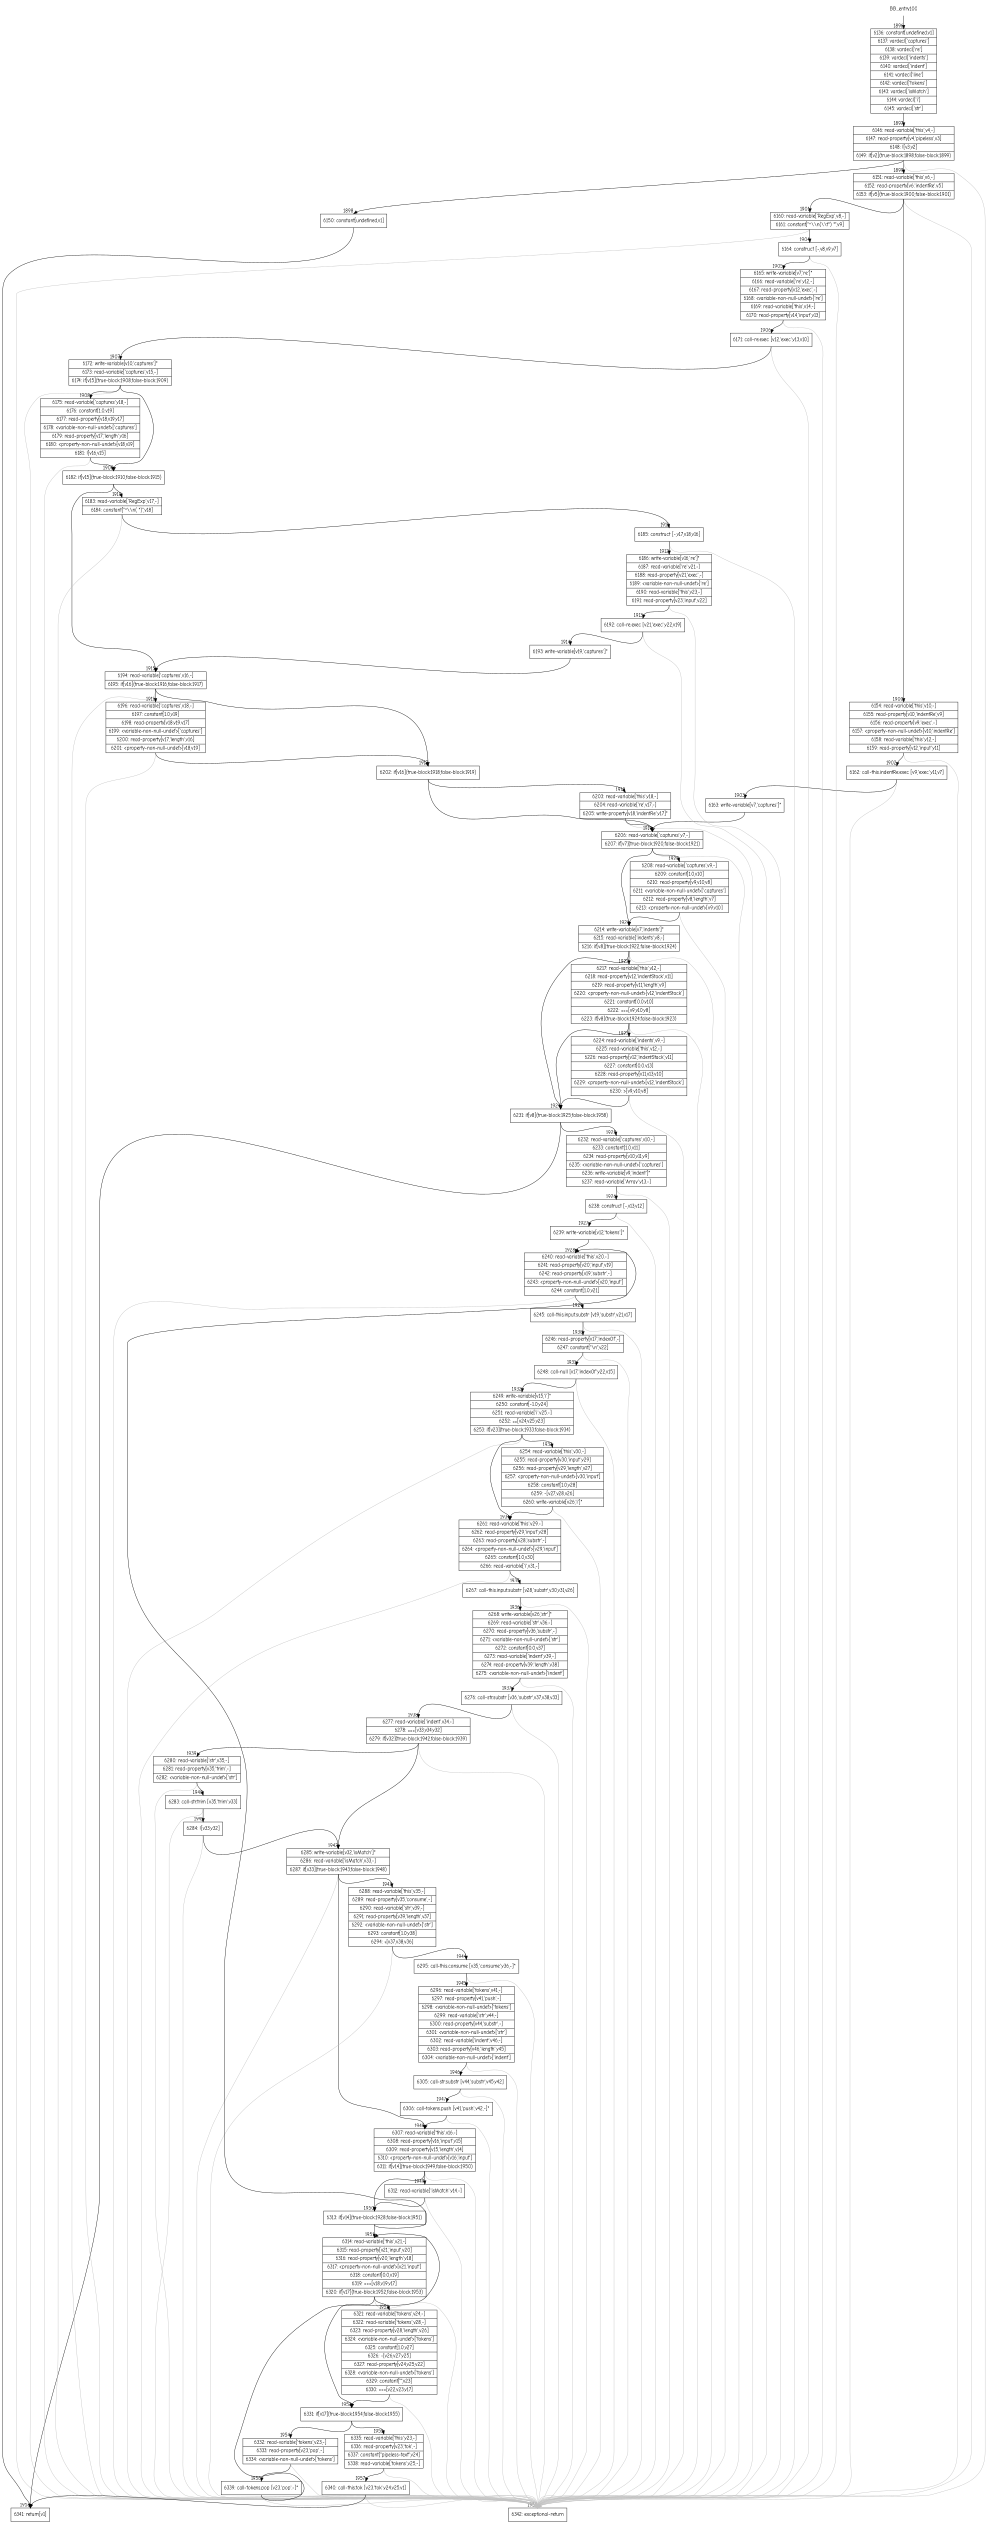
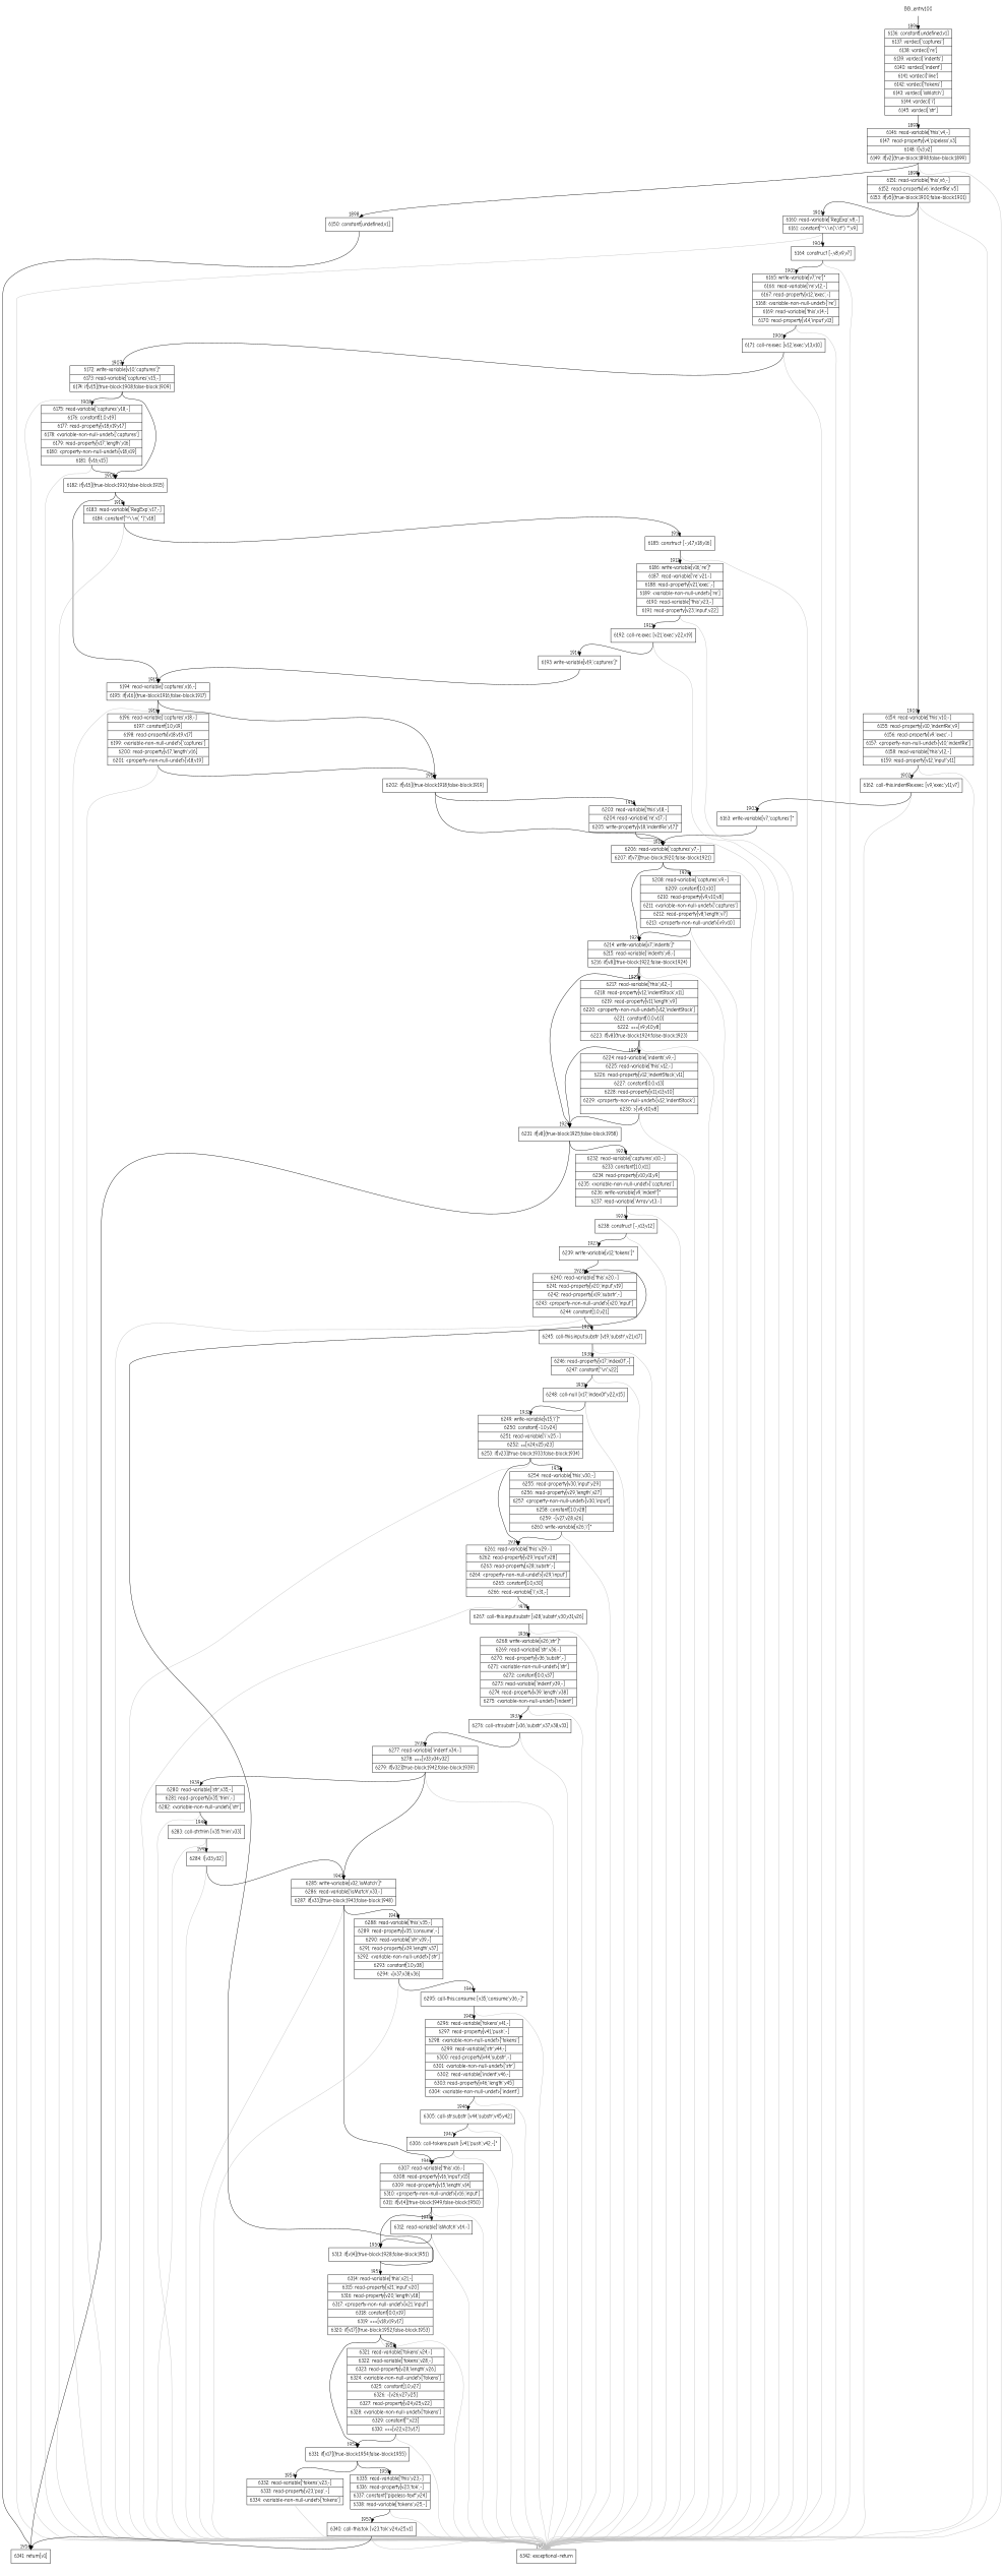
  digraph {
    fontname="Comic Neue"
    rankdir=TD
    node [fontname="Comic Neue" shape=record]
    edge [fontname="Comic Neue" headport=n tailport=s]
    n1 [label=BB_entry100 shape=none]
    n2 [label="{6136: constant[undefined,v1]|6137: vardecl['captures']|6138: vardecl['re']|6139: vardecl['indents']|6140: vardecl['indent']|6141: vardecl['line']|6142: vardecl['tokens']|6143: vardecl['isMatch']|6144: vardecl['i']|6145: vardecl['str']}"]
    n3 [label="{6146: read-variable['this',v4,-]|6147: read-property[v4,'pipeless',v3]|6148: ![v3,v2]|6149: if[v2](true-block:1898,false-block:1899)}"]
    n4 [label="{6150: constant[undefined,v1]}"]
    n5 [label="{6151: read-variable['this',v6,-]|6152: read-property[v6,'indentRe',v5]|6153: if[v5](true-block:1900,false-block:1901)}"]
    n6 [label="{6342: exceptional-return}"]
    n7 [label="{6341: return[v1]}"]
    n8 [label="{6154: read-variable['this',v10,-]|6155: read-property[v10,'indentRe',v9]|6156: read-property[v9,'exec',-]|6157: \<property-non-null-undef\>[v10,'indentRe']|6158: read-variable['this',v12,-]|6159: read-property[v12,'input',v11]}"]
    n9 [label="{6160: read-variable['RegExp',v8,-]|6161: constant[\"^\\\\n(\\\\t*) *\",v9]}"]
    n10 [label="{6162: call-this.indentRe.exec [v9,'exec',v11,v7]}"]
    n11 [label="{6164: construct [-,v8,v9,v7]}"]
    n12 [label="{6163: write-variable[v7,'captures']*}"]
    n13 [label="{6165: write-variable[v7,'re']*|6166: read-variable['re',v12,-]|6167: read-property[v12,'exec',-]|6168: \<variable-non-null-undef\>['re']|6169: read-variable['this',v14,-]|6170: read-property[v14,'input',v13]}"]
    n14 [label="{6206: read-variable['captures',v7,-]|6207: if[v7](true-block:1920,false-block:1921)}"]
    n15 [label="{6171: call-re.exec [v12,'exec',v13,v10]}"]
    n16 [label="{6214: write-variable[v7,'indents']*|6215: read-variable['indents',v8,-]|6216: if[v8](true-block:1922,false-block:1924)}"]
    n17 [label="{6208: read-variable['captures',v9,-]|6209: constant[1.0,v10]|6210: read-property[v9,v10,v8]|6211: \<variable-non-null-undef\>['captures']|6212: read-property[v8,'length',v7]|6213: \<property-non-null-undef\>[v9,v10]}"]
    n18 [label="{6231: if[v8](true-block:1925,false-block:1958)}"]
    n19 [label="{6217: read-variable['this',v12,-]|6218: read-property[v12,'indentStack',v11]|6219: read-property[v11,'length',v9]|6220: \<property-non-null-undef\>[v12,'indentStack']|6221: constant[0.0,v10]|6222: ===[v9,v10,v8]|6223: if[v8](true-block:1924,false-block:1923)}"]
    n20 [label="{6172: write-variable[v10,'captures']*|6173: read-variable['captures',v15,-]|6174: if[v15](true-block:1908,false-block:1909)}"]
    n21 [label="{6182: if[v15](true-block:1910,false-block:1915)}"]
    n22 [label="{6175: read-variable['captures',v18,-]|6176: constant[1.0,v19]|6177: read-property[v18,v19,v17]|6178: \<variable-non-null-undef\>['captures']|6179: read-property[v17,'length',v16]|6180: \<property-non-null-undef\>[v18,v19]|6181: ![v16,v15]}"]
    n23 [label="{6183: read-variable['RegExp',v17,-]|6184: constant[\"^\\\\n( *)\",v18]}"]
    n24 [label="{6194: read-variable['captures',v16,-]|6195: if[v16](true-block:1916,false-block:1917)}"]
    n25 [label="{6185: construct [-,v17,v18,v16]}"]
    n26 [label="{6202: if[v16](true-block:1918,false-block:1919)}"]
    n27 [label="{6196: read-variable['captures',v18,-]|6197: constant[1.0,v19]|6198: read-property[v18,v19,v17]|6199: \<variable-non-null-undef\>['captures']|6200: read-property[v17,'length',v16]|6201: \<property-non-null-undef\>[v18,v19]}"]
    n28 [label="{6186: write-variable[v16,'re']*|6187: read-variable['re',v21,-]|6188: read-property[v21,'exec',-]|6189: \<variable-non-null-undef\>['re']|6190: read-variable['this',v23,-]|6191: read-property[v23,'input',v22]}"]
    n29 [label="{6203: read-variable['this',v18,-]|6204: read-variable['re',v17,-]|6205: write-property[v18,'indentRe',v17]*}"]
    n30 [label="{6192: call-re.exec [v21,'exec',v22,v19]}"]
    n31 [label="{6193: write-variable[v19,'captures']*}"]
    n32 [label="{6232: read-variable['captures',v10,-]|6233: constant[1.0,v11]|6234: read-property[v10,v11,v9]|6235: \<variable-non-null-undef\>['captures']|6236: write-variable[v9,'indent']*|6237: read-variable['Array',v13,-]}"]
    n33 [label="{6224: read-variable['indents',v9,-]|6225: read-variable['this',v12,-]|6226: read-property[v12,'indentStack',v11]|6227: constant[0.0,v13]|6228: read-property[v11,v13,v10]|6229: \<property-non-null-undef\>[v12,'indentStack']|6230: \>[v9,v10,v8]}"]
    n34 [label="{6238: construct [-,v13,v12]}"]
    n35 [label="{6239: write-variable[v12,'tokens']*}"]
    n36 [label="{6240: read-variable['this',v20,-]|6241: read-property[v20,'input',v19]|6242: read-property[v19,'substr',-]|6243: \<property-non-null-undef\>[v20,'input']|6244: constant[1.0,v21]}"]
    n37 [label="{6245: call-this.input.substr [v19,'substr',v21,v17]}"]
    n38 [label="{6246: read-property[v17,'indexOf',-]|6247: constant[\"\\n\",v22]}"]
    n39 [label="{6248: call-null [v17,'indexOf',v22,v15]}"]
    n40 [label="{6249: write-variable[v15,'i']*|6250: constant[-1.0,v24]|6251: read-variable['i',v25,-]|6252: ==[v24,v25,v23]|6253: if[v23](true-block:1933,false-block:1934)}"]
    n41 [label="{6254: read-variable['this',v30,-]|6255: read-property[v30,'input',v29]|6256: read-property[v29,'length',v27]|6257: \<property-non-null-undef\>[v30,'input']|6258: constant[1.0,v28]|6259: -[v27,v28,v26]|6260: write-variable[v26,'i']*}"]
    n42 [label="{6261: read-variable['this',v29,-]|6262: read-property[v29,'input',v28]|6263: read-property[v28,'substr',-]|6264: \<property-non-null-undef\>[v29,'input']|6265: constant[1.0,v30]|6266: read-variable['i',v31,-]}"]
    n43 [label="{6267: call-this.input.substr [v28,'substr',v30,v31,v26]}"]
    n44 [label="{6268: write-variable[v26,'str']*|6269: read-variable['str',v36,-]|6270: read-property[v36,'substr',-]|6271: \<variable-non-null-undef\>['str']|6272: constant[0.0,v37]|6273: read-variable['indent',v39,-]|6274: read-property[v39,'length',v38]|6275: \<variable-non-null-undef\>['indent']}"]
    n45 [label="{6276: call-str.substr [v36,'substr',v37,v38,v33]}"]
    n46 [label="{6277: read-variable['indent',v34,-]|6278: ===[v33,v34,v32]|6279: if[v32](true-block:1942,false-block:1939)}"]
    n47 [label="{6285: write-variable[v32,'isMatch']*|6286: read-variable['isMatch',v33,-]|6287: if[v33](true-block:1943,false-block:1948)}"]
    n48 [label="{6280: read-variable['str',v35,-]|6281: read-property[v35,'trim',-]|6282: \<variable-non-null-undef\>['str']}"]
    n49 [label="{6288: read-variable['this',v35,-]|6289: read-property[v35,'consume',-]|6290: read-variable['str',v39,-]|6291: read-property[v39,'length',v37]|6292: \<variable-non-null-undef\>['str']|6293: constant[1.0,v38]|6294: +[v37,v38,v36]}"]
    n50 [label="{6307: read-variable['this',v16,-]|6308: read-property[v16,'input',v15]|6309: read-property[v15,'length',v14]|6310: \<property-non-null-undef\>[v16,'input']|6311: if[v14](true-block:1949,false-block:1950)}"]
    n51 [label="{6283: call-str.trim [v35,'trim',v33]}"]
    n52 [label="{6295: call-this.consume [v35,'consume',v36,-]*}"]
    n53 [label="{6313: if[v14](true-block:1928,false-block:1951)}"]
    n54 [label="{6312: read-variable['isMatch',v14,-]}"]
    n55 [label="{6284: ![v33,v32]}"]
    n56 [label="{6296: read-variable['tokens',v41,-]|6297: read-property[v41,'push',-]|6298: \<variable-non-null-undef\>['tokens']|6299: read-variable['str',v44,-]|6300: read-property[v44,'substr',-]|6301: \<variable-non-null-undef\>['str']|6302: read-variable['indent',v46,-]|6303: read-property[v46,'length',v45]|6304: \<variable-non-null-undef\>['indent']}"]
    n57 [label="{6314: read-variable['this',v21,-]|6315: read-property[v21,'input',v20]|6316: read-property[v20,'length',v18]|6317: \<property-non-null-undef\>[v21,'input']|6318: constant[0.0,v19]|6319: ===[v18,v19,v17]|6320: if[v17](true-block:1952,false-block:1953)}"]
    n58 [label="{6305: call-str.substr [v44,'substr',v45,v42]}"]
    n59 [label="{6306: call-tokens.push [v41,'push',v42,-]*}"]
    n60 [label="{6331: if[v17](true-block:1954,false-block:1955)}"]
    n61 [label="{6321: read-variable['tokens',v24,-]|6322: read-variable['tokens',v28,-]|6323: read-property[v28,'length',v26]|6324: \<variable-non-null-undef\>['tokens']|6325: constant[1.0,v27]|6326: -[v26,v27,v25]|6327: read-property[v24,v25,v22]|6328: \<variable-non-null-undef\>['tokens']|6329: constant[\"\",v23]|6330: ===[v22,v23,v17]}"]
    n62 [label="{6332: read-variable['tokens',v23,-]|6333: read-property[v23,'pop',-]|6334: \<variable-non-null-undef\>['tokens']}"]
    n63 [label="{6335: read-variable['this',v23,-]|6336: read-property[v23,'tok',-]|6337: constant[\"pipeless-text\",v24]|6338: read-variable['tokens',v25,-]}"]
-   n64 [label="{6339: call-tokens.pop [v23,'pop',-]*}"]
    n65 [label="{6340: call-this.tok [v23,'tok',v24,v25,v1]}"]
    n1 -> n2 [headlabel="    1896"]
    n2 -> n3 [headlabel="      1897"]
    n3 -> n4 [headlabel="      1898"]
    n3 -> n5 [headlabel="      1899"]
    n3 -> n6 [color=gray headlabel="      1959"]
    n4 -> n7 [headlabel="      1958"]
    n5 -> n6 [color=gray]
    n5 -> n8 [headlabel="      1900"]
    n5 -> n9 [headlabel="      1901"]
    n8 -> n6 [color=gray]
    n8 -> n10 [headlabel="      1902"]
    n9 -> n6 [color=gray]
    n9 -> n11 [headlabel="      1904"]
    n10 -> n6 [color=gray]
    n10 -> n12 [headlabel="      1903"]
    n11 -> n6 [color=gray]
    n11 -> n13 [headlabel="      1905"]
    n12 -> n14 [headlabel="      1919"]
    n13 -> n6 [color=gray]
    n13 -> n15 [headlabel="      1906"]
    n14 -> n6 [color=gray]
    n14 -> n16 [headlabel="      1921"]
    n14 -> n17 [headlabel="      1920"]
    n15 -> n6 [color=gray]
    n15 -> n20 [headlabel="      1907"]
    n16 -> n6 [color=gray]
    n16 -> n18 [headlabel="      1924"]
    n16 -> n19 [headlabel="      1922"]
    n17 -> n6 [color=gray]
    n17 -> n16
    n18 -> n7
    n18 -> n32 [headlabel="      1925"]
    n19 -> n6 [color=gray]
    n19 -> n18
    n19 -> n33 [headlabel="      1923"]
    n20 -> n6 [color=gray]
    n20 -> n21 [headlabel="      1909"]
    n20 -> n22 [headlabel="      1908"]
    n21 -> n23 [headlabel="      1910"]
    n21 -> n24 [headlabel="      1915"]
    n22 -> n6 [color=gray]
    n22 -> n21
    n23 -> n6 [color=gray]
    n23 -> n25 [headlabel="      1911"]
    n24 -> n6 [color=gray]
    n24 -> n26 [headlabel="      1917"]
    n24 -> n27 [headlabel="      1916"]
    n25 -> n6 [color=gray]
    n25 -> n28 [headlabel="      1912"]
    n26 -> n14
    n26 -> n29 [headlabel="      1918"]
    n27 -> n6 [color=gray]
    n27 -> n26
    n28 -> n6 [color=gray]
    n28 -> n30 [headlabel="      1913"]
    n29 -> n6 [color=gray]
    n29 -> n14
    n30 -> n6 [color=gray]
    n30 -> n31 [headlabel="      1914"]
    n31 -> n24
    n32 -> n6 [color=gray]
    n32 -> n34 [headlabel="      1926"]
    n33 -> n6 [color=gray]
    n33 -> n18
    n34 -> n6 [color=gray]
    n34 -> n35 [headlabel="      1927"]
    n35 -> n36 [headlabel="      1928"]
    n36 -> n6 [color=gray]
    n36 -> n37 [headlabel="      1929"]
    n37 -> n6 [color=gray]
    n37 -> n38 [headlabel="      1930"]
    n38 -> n6 [color=gray]
    n38 -> n39 [headlabel="      1931"]
    n39 -> n6 [color=gray]
    n39 -> n40 [headlabel="      1932"]
    n40 -> n6 [color=gray]
    n40 -> n41 [headlabel="      1933"]
    n40 -> n42 [headlabel="      1934"]
    n41 -> n6 [color=gray]
    n41 -> n42
    n42 -> n6 [color=gray]
    n42 -> n43 [headlabel="      1935"]
    n43 -> n6 [color=gray]
    n43 -> n44 [headlabel="      1936"]
    n44 -> n6 [color=gray]
    n44 -> n45 [headlabel="      1937"]
    n45 -> n6 [color=gray]
    n45 -> n46 [headlabel="      1938"]
    n46 -> n6 [color=gray]
    n46 -> n47 [headlabel="      1942"]
    n46 -> n48 [headlabel="      1939"]
    n47 -> n6 [color=gray]
    n47 -> n49 [headlabel="      1943"]
    n47 -> n50 [headlabel="      1948"]
    n48 -> n6 [color=gray]
    n48 -> n51 [headlabel="      1940"]
    n49 -> n6 [color=gray]
    n49 -> n52 [headlabel="      1944"]
    n50 -> n6 [color=gray]
    n50 -> n53 [headlabel="      1950"]
    n50 -> n54 [headlabel="      1949"]
    n51 -> n6 [color=gray]
    n51 -> n55 [headlabel="      1941"]
    n52 -> n6 [color=gray]
    n52 -> n56 [headlabel="      1945"]
    n53 -> n36
    n53 -> n57 [headlabel="      1951"]
    n54 -> n6 [color=gray]
    n54 -> n53
    n55 -> n6 [color=gray]
    n55 -> n47
    n56 -> n6 [color=gray]
    n56 -> n58 [headlabel="      1946"]
    n57 -> n6 [color=gray]
    n57 -> n60 [headlabel="      1953"]
    n57 -> n61 [headlabel="      1952"]
    n58 -> n6 [color=gray]
    n58 -> n59 [headlabel="      1947"]
    n59 -> n6 [color=gray]
    n59 -> n50
    n60 -> n62 [headlabel="      1954"]
    n60 -> n63 [headlabel="      1955"]
    n61 -> n6 [color=gray]
    n61 -> n60
    n62 -> n6 [color=gray]
-   n62 -> n64 [headlabel="      1956"]
    n63 -> n6 [color=gray]
    n63 -> n65 [headlabel="      1957"]
-   n64 -> n6 [color=gray]
-   n64 -> n57
    n65 -> n6 [color=gray]
    n65 -> n7
  }
